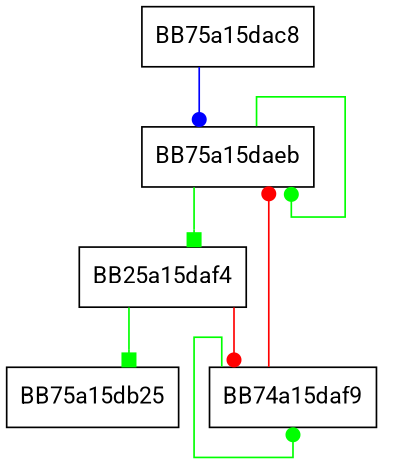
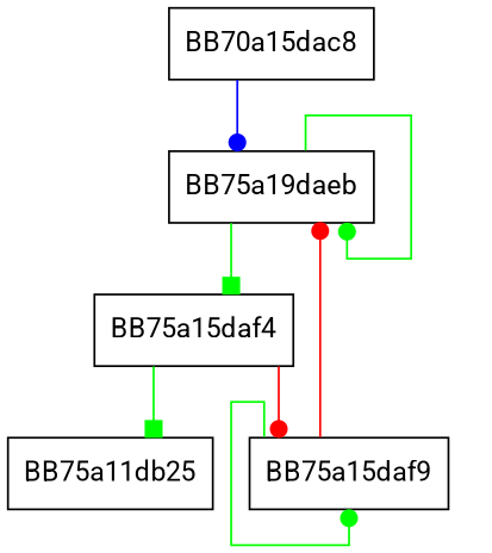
  digraph {
    fontname=Roboto
    splines=ortho
    node [fontname=Roboto shape=box]
    edge [arrowhead=dot color=green fontname=Roboto]
-   BB75a15dac8
-   BB75a15daeb
-   BB75a15daf4 [label=BB25a15daf4]
-   BB75a15db25
-   BB75a15daf9 [label=BB74a15daf9]
+   BB75a15dac8 [label=BB70a15dac8]
+   BB75a15daeb [label=BB75a19daeb]
+   BB75a15daf4
+   BB75a15db25 [label=BB75a11db25]
+   BB75a15daf9
    BB75a15dac8 -> BB75a15daeb [color=blue]
    BB75a15daeb -> BB75a15daeb
    BB75a15daeb -> BB75a15daf4 [arrowhead=box]
    BB75a15daf4 -> BB75a15db25 [arrowhead=box]
    BB75a15daf4 -> BB75a15daf9 [color=red]
    BB75a15daf9 -> BB75a15daeb [color=red]
    BB75a15daf9 -> BB75a15daf9
  }
